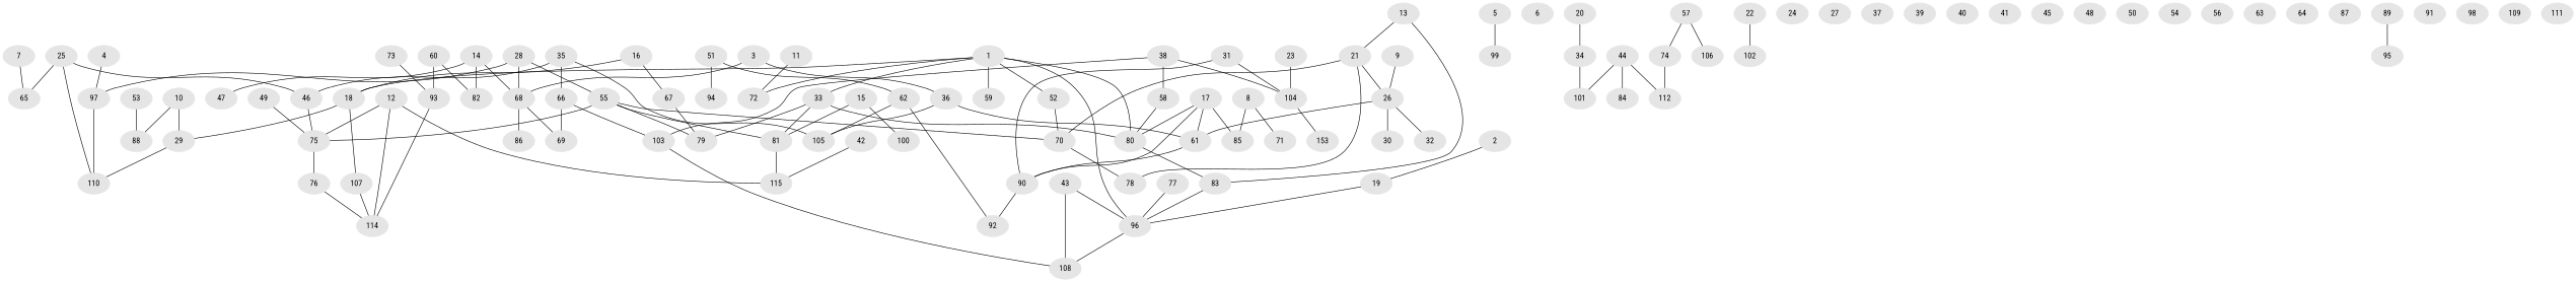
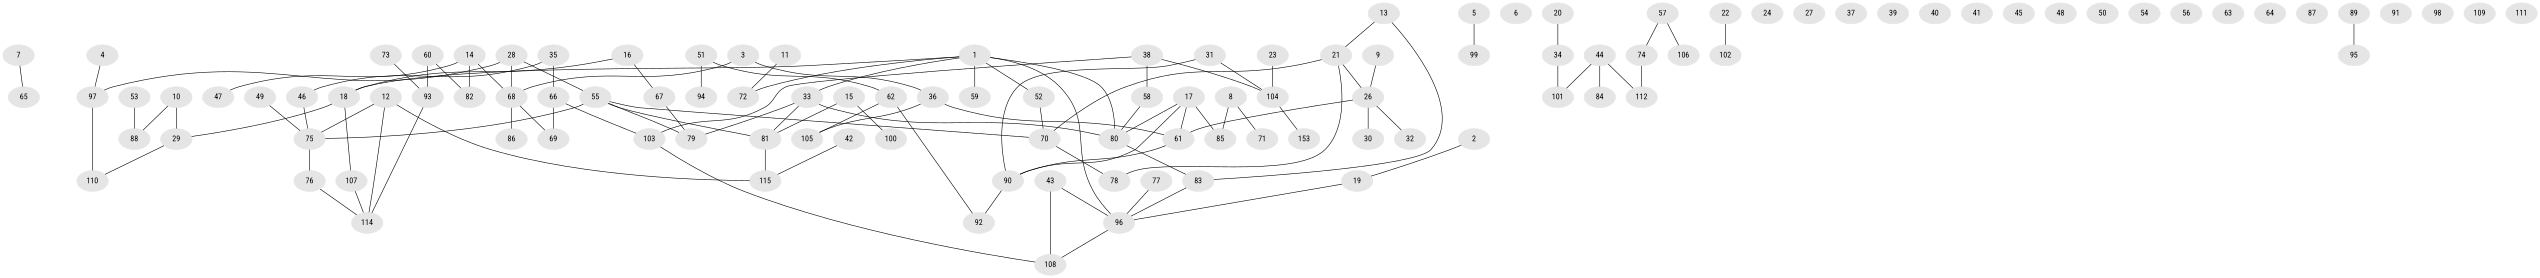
  graph {
    fontname="Roboto Condensed"
    node [color=gray90 fontname="Roboto Condensed" style=filled]
    edge [fontname="Roboto Condensed"]
    1
    18
    33
    52
    59
    72
    80
    96
    29
    107
    81
    79
    70
    83
    108
    2
    19
    3
    36
    68
    61
    105
    69
    86
    4
    97
    110
    5
    99
    6
    7
    65
    8
    71
    85
    9
    26
    30
    32
    10
    88
    11
    12
    75
    114
    115
    76
    13
    21
    78
    14
    47
    82
    15
    100
    16
    67
    17
    90
    92
    20
    34
    101
    22
    102
    23
    104
    n68 [label=153]
    24
-   25
    46
    27
    28
    55
    31
    35
    66
    103
    37
    38
    58
    39
    40
    41
    42
    43
    44
    84
    112
    45
    48
    49
    50
    51
    62
    94
    53
    54
    56
    57
    74
    106
    60
    93
    63
    64
    73
    77
    87
    89
    95
    91
    98
    109
    111
    1 -- 18
    1 -- 33
    1 -- 52
    1 -- 59
    1 -- 72
    1 -- 80
    1 -- 96
    18 -- 29
    18 -- 107
    33 -- 80
    33 -- 81
    33 -- 79
    52 -- 70
    80 -- 83
    96 -- 108
    29 -- 110
    107 -- 114
    81 -- 115
    70 -- 78
    83 -- 96
    2 -- 19
    19 -- 96
    3 -- 36
    3 -- 68
    36 -- 61
    36 -- 105
    68 -- 69
    68 -- 86
    61 -- 90
    4 -- 97
    97 -- 110
    5 -- 99
    7 -- 65
    8 -- 71
    8 -- 85
    9 -- 26
    26 -- 61
    26 -- 30
    26 -- 32
    10 -- 29
    10 -- 88
    11 -- 72
    12 -- 75
    12 -- 114
    12 -- 115
    75 -- 76
    76 -- 114
    13 -- 83
    13 -- 21
    21 -- 70
    21 -- 26
    21 -- 78
    14 -- 68
    14 -- 47
    14 -- 82
    15 -- 81
    15 -- 100
    16 -- 18
    16 -- 67
    67 -- 79
    17 -- 80
    17 -- 61
    17 -- 85
    17 -- 90
    90 -- 92
    20 -- 34
    34 -- 101
    22 -- 102
    23 -- 104
    104 -- n68
-   25 -- 110
-   25 -- 65
-   25 -- 46
    46 -- 75
    28 -- 68
    28 -- 97
    28 -- 55
    55 -- 81
    55 -- 79
    55 -- 70
    55 -- 75
    31 -- 90
    31 -- 104
-   35 -- 105
    35 -- 46
    35 -- 66
    66 -- 69
    66 -- 103
    103 -- 108
    38 -- 104
    38 -- 103
    38 -- 58
    58 -- 80
    42 -- 115
    43 -- 96
    43 -- 108
    44 -- 101
    44 -- 84
    44 -- 112
    49 -- 75
    51 -- 62
    51 -- 94
    62 -- 105
    62 -- 92
    53 -- 88
    57 -- 74
    57 -- 106
    74 -- 112
    60 -- 82
    60 -- 93
    93 -- 114
    73 -- 93
    77 -- 96
    89 -- 95
  }
